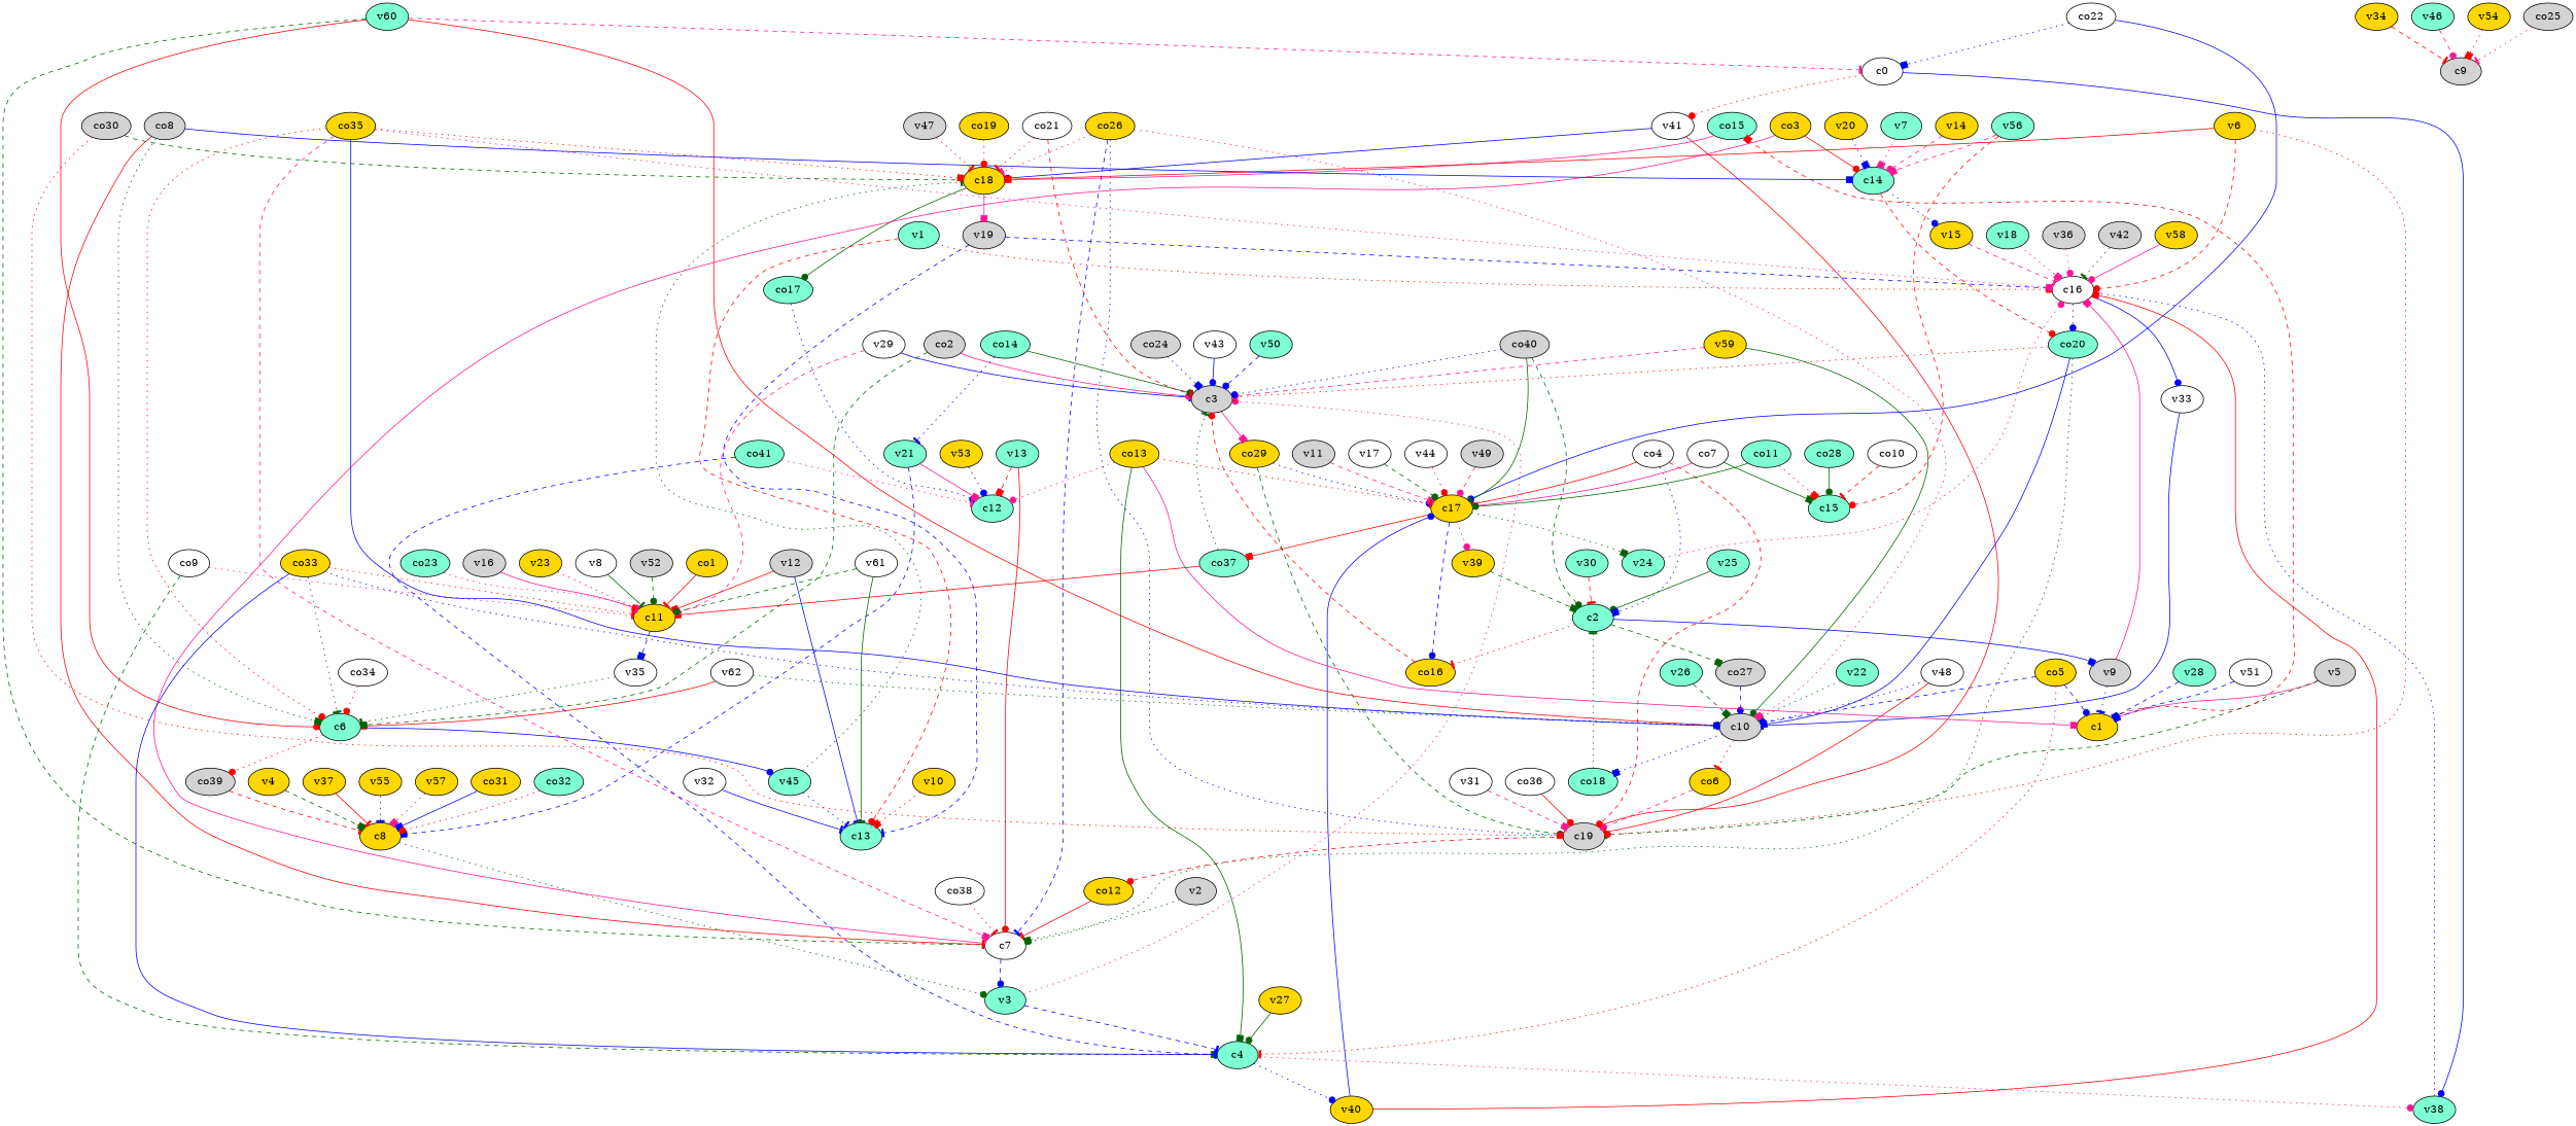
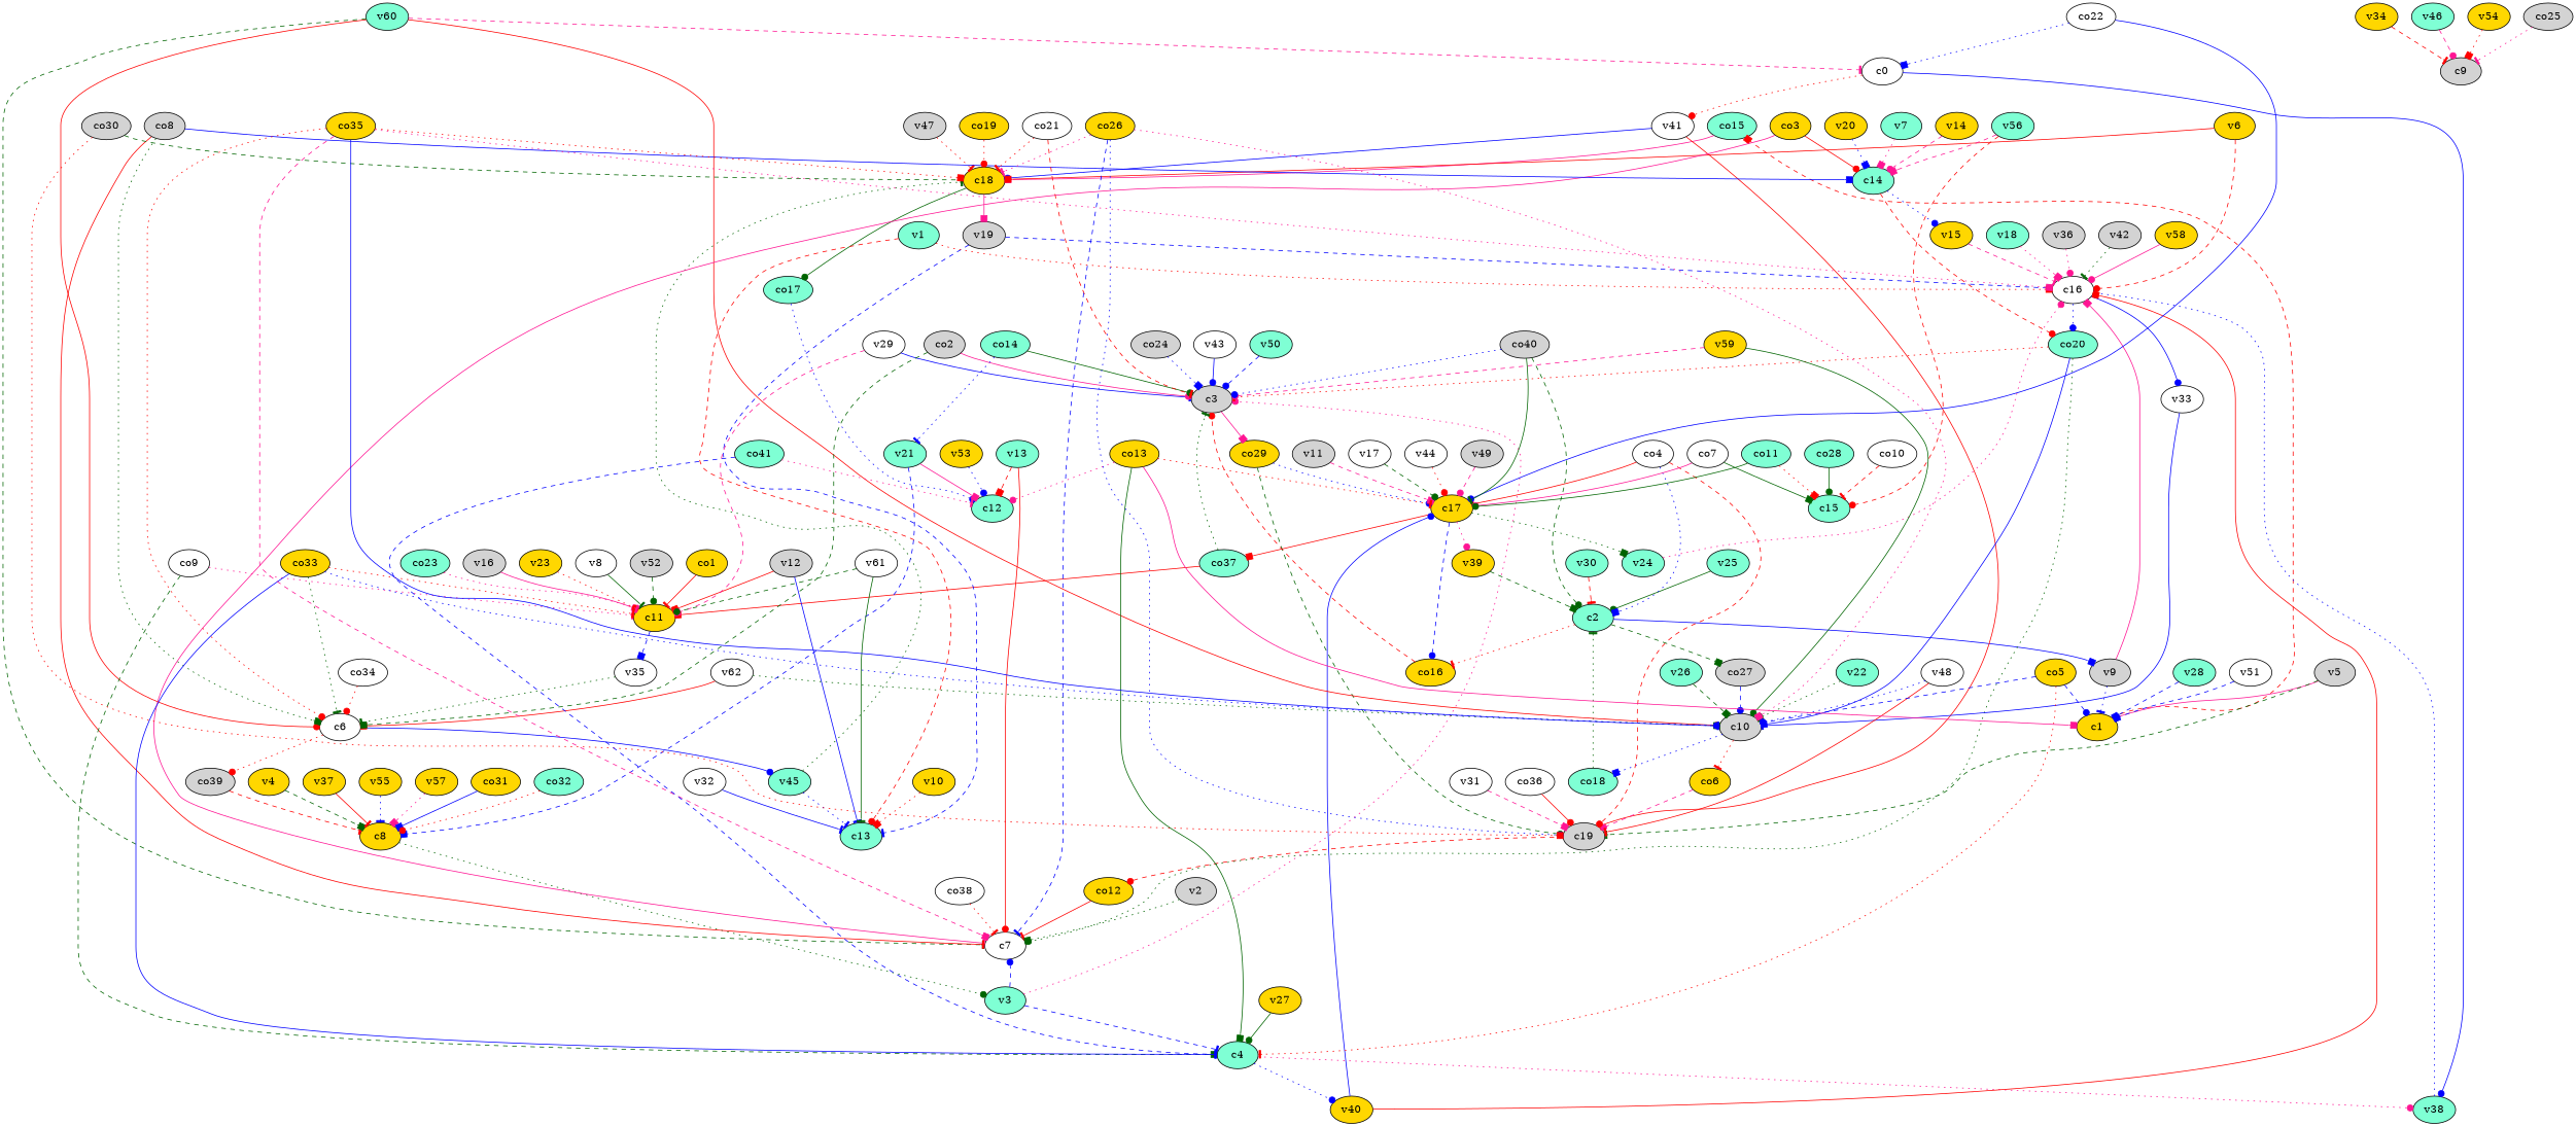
  strict digraph {
    node [fillcolor=aquamarine style=filled]
    edge [arrowhead=dot color=red style=dotted weight=1]
    co15
    c1 [fillcolor=gold]
    c18 [fillcolor=gold]
    c2
    v9 [fillcolor=lightgrey]
    co16 [fillcolor=gold]
    co27 [fillcolor=lightgrey]
    c16 [fillcolor=white]
    c3 [fillcolor=lightgrey]
    c10 [fillcolor=lightgrey]
    co29 [fillcolor=gold]
    c17 [fillcolor=gold]
    c19 [fillcolor=lightgrey]
    c4
    v38
    v40 [fillcolor=gold]
    n17 [fillcolor=white label=c0]
    v41 [fillcolor=white]
-   c6
+   c6 [fillcolor=white]
    v45
    co39 [fillcolor=lightgrey]
    c13
    c8 [fillcolor=gold]
    v3
    c7 [fillcolor=white]
    co6 [fillcolor=gold]
    co18
    v35 [fillcolor=white]
    c11 [fillcolor=gold]
    c14
    v15 [fillcolor=gold]
    co20
    v33 [fillcolor=white]
    v24
    v39 [fillcolor=gold]
    co37
    v19 [fillcolor=lightgrey]
    co17
    c12
    co12 [fillcolor=gold]
    v1
    v2 [fillcolor=lightgrey]
    v4 [fillcolor=gold]
    v5 [fillcolor=lightgrey]
    v6 [fillcolor=gold]
    v7
    v8 [fillcolor=white]
    v10 [fillcolor=gold]
    v11 [fillcolor=lightgrey]
    v12 [fillcolor=lightgrey]
    v13
    v14 [fillcolor=gold]
    v16 [fillcolor=lightgrey]
    v17 [fillcolor=white]
    v18
    v20 [fillcolor=gold]
    v21
    v22
    v23 [fillcolor=gold]
    v25
    v26
    v27 [fillcolor=gold]
    v28
    v29 [fillcolor=white]
    v30
    v31 [fillcolor=white]
    v32 [fillcolor=white]
    c9 [fillcolor=lightgrey]
    v34 [fillcolor=gold]
    v36 [fillcolor=lightgrey]
    v37 [fillcolor=gold]
    v42 [fillcolor=lightgrey]
    v43 [fillcolor=white]
    v44 [fillcolor=white]
    v46
    v47 [fillcolor=lightgrey]
    v48 [fillcolor=white]
    v49 [fillcolor=lightgrey]
    v50
    v51 [fillcolor=white]
    v52 [fillcolor=lightgrey]
    v53 [fillcolor=gold]
    v54 [fillcolor=gold]
    v55 [fillcolor=gold]
    v56
    c15
    v57 [fillcolor=gold]
    v58 [fillcolor=gold]
    v59 [fillcolor=gold]
    v60
    v61 [fillcolor=white]
    v62 [fillcolor=white]
    co1 [fillcolor=gold]
    co2 [fillcolor=lightgrey]
    co3 [fillcolor=gold]
    co4 [fillcolor=white]
    co5 [fillcolor=gold]
    co7 [fillcolor=white]
    co8 [fillcolor=lightgrey]
    co9 [fillcolor=white]
    co10 [fillcolor=white]
    co11
    co13 [fillcolor=gold]
    co14
    co19 [fillcolor=gold]
    co21 [fillcolor=white]
    co22 [fillcolor=white]
    co23
    co24 [fillcolor=lightgrey]
    co25 [fillcolor=lightgrey]
    co26 [fillcolor=gold]
    co28
    co30 [fillcolor=lightgrey]
    co31 [fillcolor=gold]
    co32
    co33 [fillcolor=gold]
    co34 [fillcolor=white]
    co35 [fillcolor=gold]
    co36 [fillcolor=white]
    co38 [fillcolor=white]
    co40 [fillcolor=lightgrey]
    co41
    co15 -> c18 [arrowhead=box color=deeppink style=solid]
    c1 -> co15 [arrowhead=box style=dashed]
    c18 -> v19 [arrowhead=box color=deeppink style=solid]
    c18 -> co17 [color=darkgreen style=solid]
    c2 -> v9 [arrowhead=box color=blue style=solid]
    c2 -> co16 [arrowhead=tee]
    c2 -> co27 [arrowhead=box color=darkgreen style=dashed]
    v9 -> c1 [arrowhead=tee color=blue]
    v9 -> c16 [arrowhead=box color=deeppink style=solid]
    co16 -> c3 [style=dashed]
    co27 -> c10 [color=blue style=dashed]
    c16 -> co20 [color=blue]
    c16 -> v33 [color=blue style=solid]
    c3 -> co29 [arrowhead=box color=deeppink style=solid]
    c10 -> co6 [arrowhead=tee]
    c10 -> co18 [arrowhead=box color=blue]
    co29 -> c17 [color=blue]
    co29 -> c19 [color=darkgreen style=dashed]
    c17 -> co16 [color=blue style=dashed]
    c17 -> v24 [arrowhead=box color=darkgreen]
    c17 -> v39 [color=deeppink]
    c17 -> co37 [arrowhead=box style=solid]
    c19 -> co12 [style=dashed]
    c4 -> v38 [color=deeppink]
    c4 -> v40 [color=blue]
    v38 -> c16 [arrowhead=tee color=blue]
    v40 -> c16 [arrowhead=box style=solid]
    v40 -> c17 [color=blue style=solid]
    n17 -> v38 [color=blue style=solid]
    n17 -> v41
    v41 -> c18 [color=blue style=solid]
    v41 -> c19 [arrowhead=tee style=solid]
    c6 -> v45 [color=blue style=solid]
    c6 -> co39
    v45 -> c18 [arrowhead=tee color=darkgreen]
    v45 -> c13 [arrowhead=tee color=blue]
    co39 -> c8 [arrowhead=tee style=dashed]
    c8 -> v3 [color=darkgreen]
    v3 -> c3 [color=deeppink]
    v3 -> c4 [arrowhead=tee color=blue style=dashed]
-   c7 -> v3 [color=blue style=dashed]
+   v3 -> c7 [color=blue style=dashed]
    co6 -> c19 [color=deeppink style=dashed]
    co18 -> c2 [arrowhead=tee color=darkgreen]
    v35 -> c6 [arrowhead=tee color=darkgreen]
    c11 -> v35 [arrowhead=box color=blue style=dashed]
    c14 -> v15 [color=blue]
    c14 -> co20 [style=dashed]
    v15 -> c16 [arrowhead=tee color=deeppink style=dashed]
    co20 -> c3 [arrowhead=tee]
    co20 -> c10 [arrowhead=box color=blue style=solid]
    co20 -> c7 [color=darkgreen]
    v33 -> c10 [arrowhead=tee color=blue style=solid]
    v24 -> c16 [color=deeppink]
    v39 -> c2 [arrowhead=box color=darkgreen style=dashed]
    co37 -> c3 [arrowhead=tee color=darkgreen]
    co37 -> c11 [arrowhead=box style=solid]
    v19 -> c16 [color=blue style=dashed]
    v19 -> c13 [arrowhead=tee color=blue style=dashed]
    co17 -> c12 [color=blue]
    co12 -> c7 [arrowhead=tee style=solid]
    v1 -> c16 [arrowhead=box]
    v1 -> c13 [style=dashed]
    v2 -> c7 [arrowhead=box color=darkgreen]
    v4 -> c8 [arrowhead=box color=darkgreen style=dashed]
    v5 -> c1 [color=deeppink style=solid]
    v5 -> c19 [arrowhead=tee color=darkgreen style=dashed]
    v6 -> c18 [arrowhead=box style=solid]
    v6 -> c16 [style=dashed]
-   v6 -> c19
    v7 -> c14 [arrowhead=box color=deeppink]
    v8 -> c11 [arrowhead=tee color=darkgreen style=solid]
    v10 -> c13 [arrowhead=box]
    v11 -> c17 [arrowhead=box color=deeppink style=dashed]
    v12 -> c13 [arrowhead=tee color=blue style=solid]
    v12 -> c11 [arrowhead=box style=solid]
    v13 -> c7 [style=solid]
    v13 -> c12 [arrowhead=box style=dashed]
    v14 -> c14 [color=deeppink style=dashed]
    v16 -> c11 [arrowhead=box color=deeppink style=solid]
    v17 -> c17 [color=darkgreen style=dashed]
    v18 -> c16 [arrowhead=box color=deeppink]
    v20 -> c14 [arrowhead=box color=blue]
    v21 -> c8 [arrowhead=box color=blue style=dashed]
    v21 -> c12 [arrowhead=box color=deeppink style=solid]
    v22 -> c10 [arrowhead=box color=darkgreen]
    v23 -> c11
    v25 -> c2 [color=darkgreen style=solid]
    v26 -> c10 [arrowhead=box color=darkgreen style=dashed]
    v27 -> c4 [color=darkgreen style=solid]
    v28 -> c1 [arrowhead=box color=blue style=dashed]
    v29 -> c3 [arrowhead=tee color=blue style=solid]
    v29 -> c11 [arrowhead=box color=deeppink style=dashed]
    v30 -> c2 [arrowhead=tee style=dashed]
    v31 -> c19 [arrowhead=box color=deeppink style=dashed]
    v32 -> c13 [arrowhead=tee color=blue style=solid]
    v34 -> c9 [arrowhead=tee style=dashed]
    v36 -> c16 [color=deeppink]
    v37 -> c8 [arrowhead=tee style=solid]
    v42 -> c16 [arrowhead=tee color=darkgreen]
    v43 -> c3 [color=blue style=solid]
    v44 -> c17
    v46 -> c9 [color=deeppink style=dashed]
    v47 -> c18 [arrowhead=tee]
    v48 -> c10 [color=blue]
    v48 -> c19 [arrowhead=tee style=solid]
    v49 -> c17 [color=deeppink style=dashed]
    v50 -> c3 [color=blue style=dashed]
    v51 -> c1 [arrowhead=box color=blue style=dashed]
    v52 -> c11 [color=darkgreen style=dashed]
    v53 -> c12 [color=blue]
    v54 -> c9 [arrowhead=box]
    v55 -> c8 [arrowhead=tee color=blue]
    v56 -> c14 [arrowhead=box color=deeppink style=dashed]
    v56 -> c15 [style=dashed]
    v57 -> c8 [arrowhead=box color=deeppink]
    v58 -> c16 [color=deeppink style=solid]
    v59 -> c3 [color=deeppink style=dashed]
    v59 -> c10 [color=darkgreen style=solid]
    v60 -> c10 [style=solid]
    v60 -> n17 [arrowhead=tee color=deeppink style=dashed]
    v60 -> c6 [style=solid]
    v60 -> c7 [arrowhead=tee color=darkgreen style=dashed]
    v61 -> c13 [arrowhead=tee color=darkgreen style=solid]
    v61 -> c11 [color=darkgreen style=dashed]
    v62 -> c10 [arrowhead=box color=darkgreen]
    v62 -> c6 [arrowhead=box style=solid]
    co1 -> c11 [arrowhead=tee style=solid]
    co2 -> c3 [color=deeppink style=solid]
    co2 -> c6 [arrowhead=box color=darkgreen style=dashed]
    co3 -> c7 [arrowhead=tee color=deeppink style=solid]
    co3 -> c14 [style=solid]
    co4 -> c2 [arrowhead=box color=blue]
    co4 -> c17 [arrowhead=tee style=solid]
    co4 -> c19 [style=dashed]
    co5 -> c1 [color=blue style=dashed]
    co5 -> c10 [arrowhead=tee color=blue style=dashed]
    co5 -> c4 [arrowhead=tee]
    co7 -> c17 [color=deeppink style=solid]
    co7 -> c15 [arrowhead=box color=darkgreen style=solid]
    co8 -> c6 [arrowhead=box color=darkgreen]
    co8 -> c7 [arrowhead=tee style=solid]
    co8 -> c14 [arrowhead=box color=blue style=solid]
    co9 -> c4 [arrowhead=box color=darkgreen style=dashed]
    co9 -> c11 [arrowhead=tee color=deeppink]
    co10 -> c15 [arrowhead=tee style=dashed]
    co11 -> c17 [color=darkgreen style=solid]
    co11 -> c15 [arrowhead=box]
    co13 -> c1 [arrowhead=box color=deeppink style=solid]
    co13 -> c17 [arrowhead=tee]
    co13 -> c4 [arrowhead=box color=darkgreen style=solid]
    co13 -> c12 [color=deeppink]
    co14 -> c3 [color=darkgreen style=solid]
    co14 -> v21 [arrowhead=tee color=blue]
    co19 -> c18
    co21 -> c18 [arrowhead=tee]
    co21 -> c3 [arrowhead=tee style=dashed]
    co22 -> c17 [color=blue style=solid]
    co22 -> n17 [arrowhead=box color=blue]
    co23 -> c11 [arrowhead=tee color=deeppink]
    co24 -> c3 [arrowhead=box color=blue]
    co25 -> c9 [arrowhead=tee color=deeppink]
    co26 -> c18 [arrowhead=tee color=deeppink]
    co26 -> c10 [arrowhead=box color=deeppink]
    co26 -> c19 [color=blue]
    co26 -> c7 [arrowhead=tee color=blue style=dashed]
    co28 -> c15 [color=darkgreen style=solid]
    co30 -> c18 [arrowhead=tee color=darkgreen style=dashed]
    co30 -> c19 [arrowhead=box]
    co31 -> c8 [arrowhead=box color=blue style=solid]
    co32 -> c8
    co33 -> c10 [color=blue]
    co33 -> c4 [arrowhead=tee color=blue style=solid]
    co33 -> c6 [arrowhead=tee color=darkgreen]
    co33 -> c11 [arrowhead=tee]
    co34 -> c6
    co35 -> c18 [arrowhead=box]
    co35 -> c16 [arrowhead=box color=deeppink]
    co35 -> c10 [arrowhead=tee color=blue style=solid]
    co35 -> c6
    co35 -> c7 [arrowhead=box color=deeppink style=dashed]
    co36 -> c19 [style=solid]
    co38 -> c7 [arrowhead=tee]
    co40 -> c2 [color=darkgreen style=dashed]
    co40 -> c3 [color=blue]
    co40 -> c17 [arrowhead=tee color=darkgreen style=solid]
    co41 -> c4 [arrowhead=tee color=blue style=dashed]
    co41 -> c12 [arrowhead=tee color=deeppink]
  }
